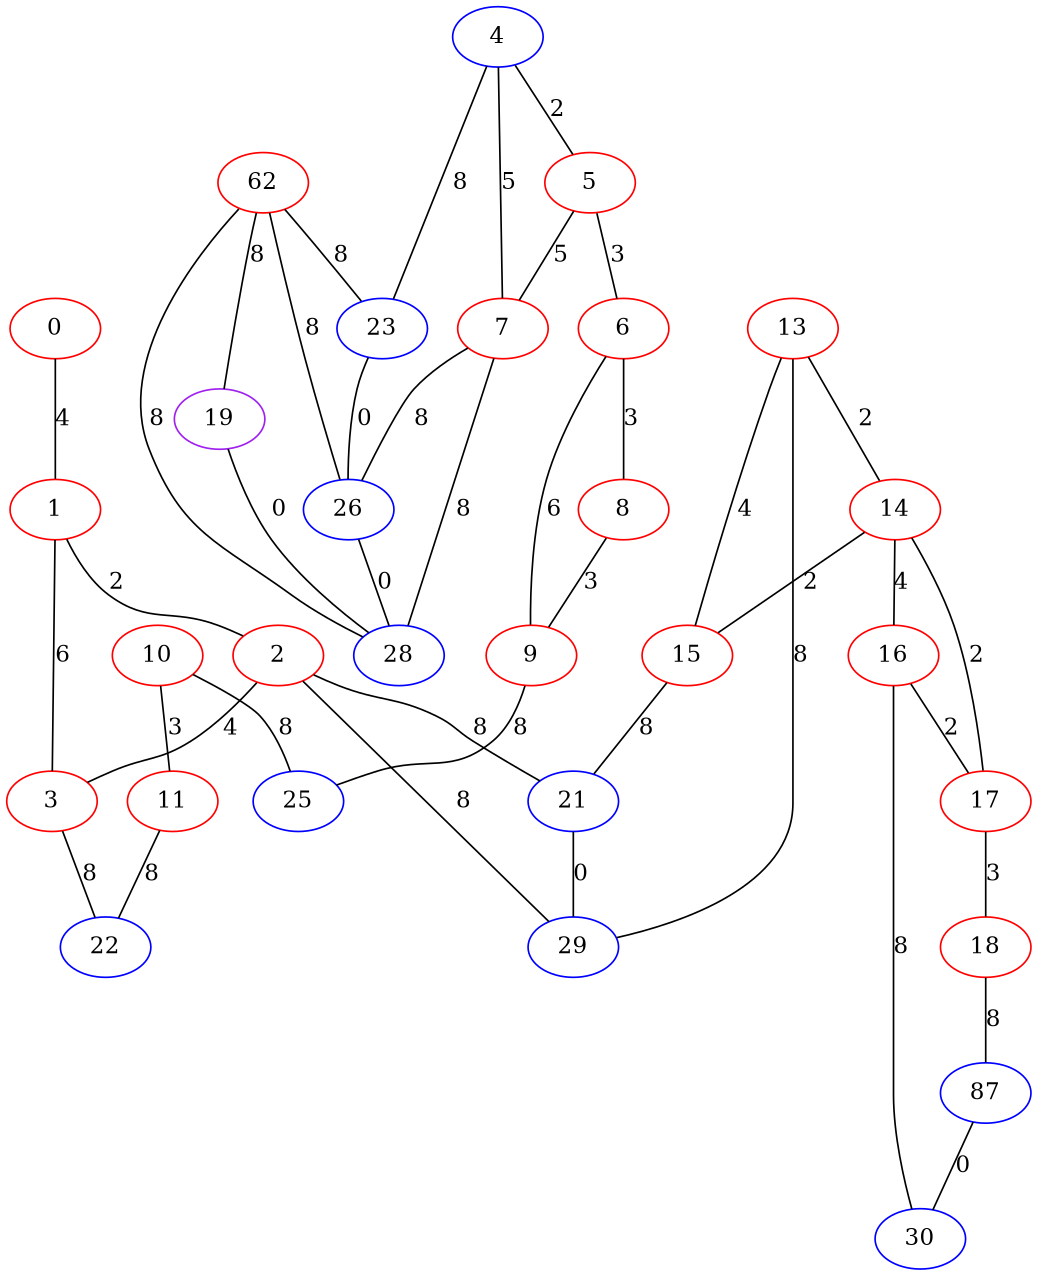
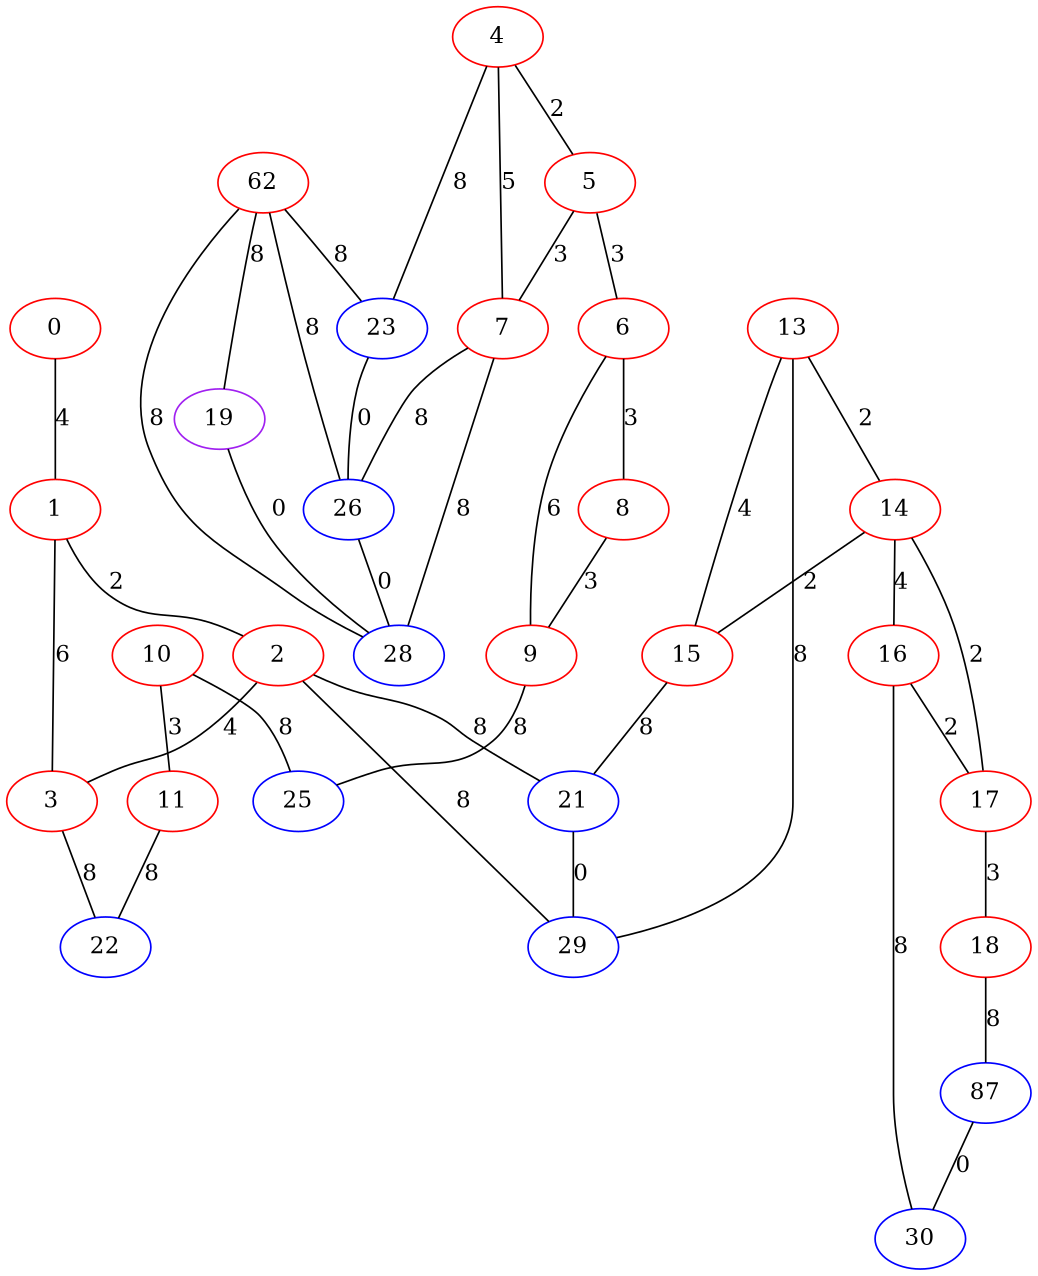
  graph {
    node [color=red weight=1]
    0
    1
    2
    3
    21 [color=blue weight=3]
    29 [color=blue weight=3]
    22 [color=blue weight=3]
-   4 [color=blue]
+   4
    5
    7
    23 [color=blue weight=3]
    6
    26 [color=blue weight=3]
    28 [color=blue weight=3]
    8
    9
    25 [color=blue weight=3]
    10
    11
    n20 [label=62]
    19 [color=purple weight=4]
    13
    14
    15
    16
    17
    30 [color=blue weight=3]
    18
    n29 [color=blue label=87 weight=3]
    0 -- 1 [label=4]
    1 -- 2 [label=2]
    1 -- 3 [label=6]
    2 -- 3 [label=4]
    2 -- 21 [label=8]
    2 -- 29 [label=8]
    3 -- 22 [label=8]
    21 -- 29 [label=0]
    4 -- 5 [label=2]
    4 -- 7 [label=5]
    4 -- 23 [label=8]
-   5 -- 7 [label=5]
+   5 -- 7 [label=3]
    5 -- 6 [label=3]
    7 -- 26 [label=8]
    7 -- 28 [label=8]
    23 -- 26 [label=0]
    6 -- 8 [label=3]
    6 -- 9 [label=6]
    26 -- 28 [label=0]
    8 -- 9 [label=3]
    9 -- 25 [label=8]
    10 -- 25 [label=8]
    10 -- 11 [label=3]
    11 -- 22 [label=8]
    n20 -- 23 [label=8]
    n20 -- 26 [label=8]
    n20 -- 28 [label=8]
    n20 -- 19 [label=8]
    19 -- 28 [label=0]
    13 -- 29 [label=8]
    13 -- 14 [label=2]
    13 -- 15 [label=4]
    14 -- 15 [label=2]
    14 -- 16 [label=4]
    14 -- 17 [label=2]
    15 -- 21 [label=8]
    16 -- 17 [label=2]
    16 -- 30 [label=8]
    17 -- 18 [label=3]
    18 -- n29 [label=8]
    n29 -- 30 [label=0]
  }
